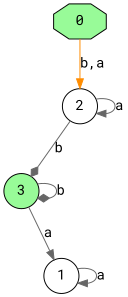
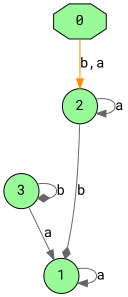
  digraph {
    d2tdocpreamble="\usetikzlibrary{automata}"
    d2tfigpreamble="\tikzstyle{every state}= [ draw=blue!50,very thick,fill=blue!20]  \tikzstyle{auto}= [fill=white]"
    fontname="Roboto Mono"
    ranksep=0.5
    node [fillcolor=palegreen fontname="Roboto Mono" shape=circle style="state,filled"]
    edge [arrowhead=normal color=gray40 fontname="Roboto Mono" lblstyle=auto topath="bend right"]
    n1 [label=0 shape=octagon style="state, accepting,filled"]
-   n2 [fillcolor=white label=2]
+   n2 [label=2]
    n3 [label=3 style="state, initial,filled"]
-   n4 [fillcolor=white label=1]
+   n4 [label=1]
    n1 -> n2 [color=darkorange label="b,a"]
    n2 -> n2 [label=a topath="loop above"]
-   n2 -> n3 [arrowhead=diamond label=b]
+   n2 -> n4 [arrowhead=diamond label=b]
    n3 -> n3 [arrowhead=diamond label=b topath="loop above"]
    n3 -> n4 [label=a]
    n4 -> n4 [label=a topath="loop above"]
  }
